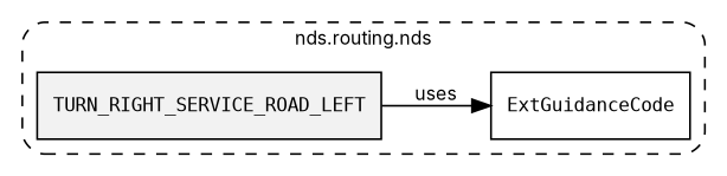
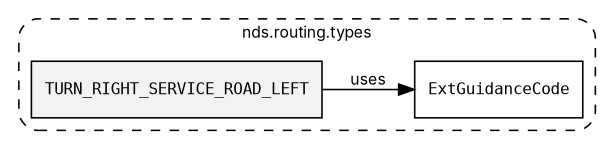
  digraph {
    fontsize=10
    rankdir=LR
    fontname=Inter
    node [fontsize=10 shape=box fontname=Inter]
    n1 [fillcolor="#0000000D" label=<<font face="monospace"><table align="center" border="0" cellspacing="0" cellpadding="0"><tr><td href="../../../content/packages/nds.routing.types.html#Constant-TURN_RIGHT_SERVICE_ROAD_LEFT" title="Constant defined in nds.routing.types">TURN_RIGHT_SERVICE_ROAD_LEFT</td></tr></table></font>> style=filled]
    n2 [label=<<font face="monospace"><table align="center" border="0" cellspacing="0" cellpadding="0"><tr><td href="../../../content/packages/nds.routing.types.html#Subtype-ExtGuidanceCode" title="Subtype defined in nds.routing.types">ExtGuidanceCode</td></tr></table></font>>]
    subgraph cluster_1 {
-     label="nds.routing.nds"
+     label="nds.routing.types"
      style="dashed, rounded"
      n1
      n2
    }
    n1 -> n2 [fontsize=10 label=uses fontname=Inter]
  }
